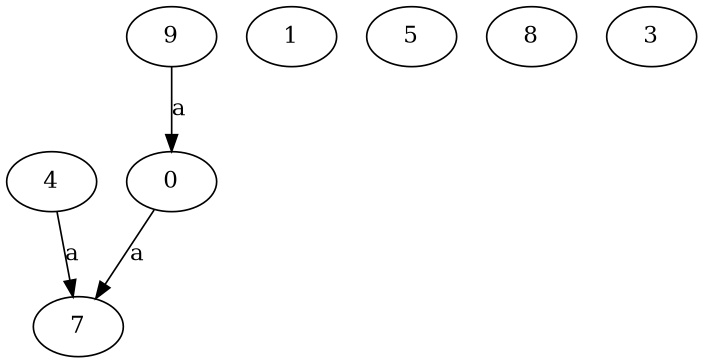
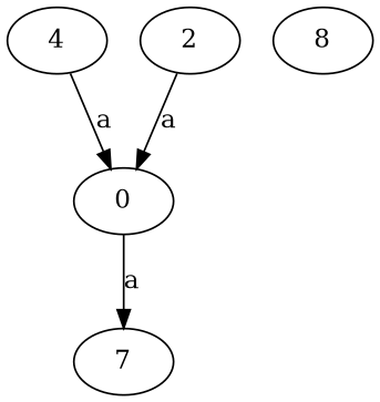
  strict digraph {
    0
    7
    4
-   1
-   5
    n6 [label=8]
-   2 [label=9]
-   3
+   2
    0 -> 7 [label=a]
-   4 -> 7 [label=a]
+   4 -> 0 [label=a]
    2 -> 0 [label=a]
  }
